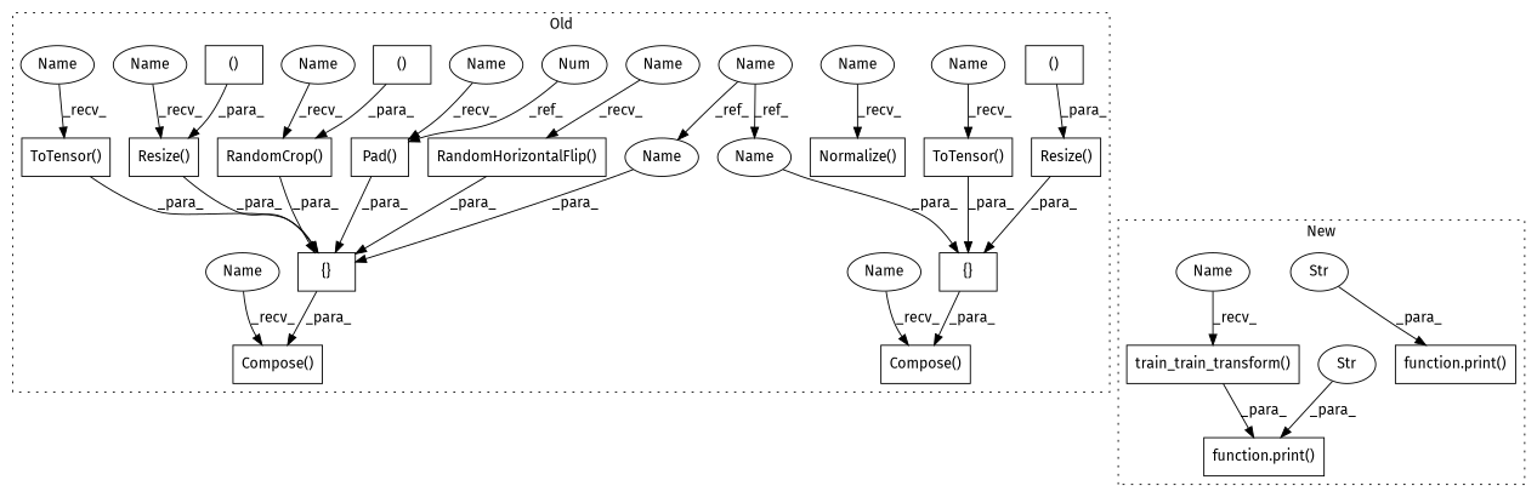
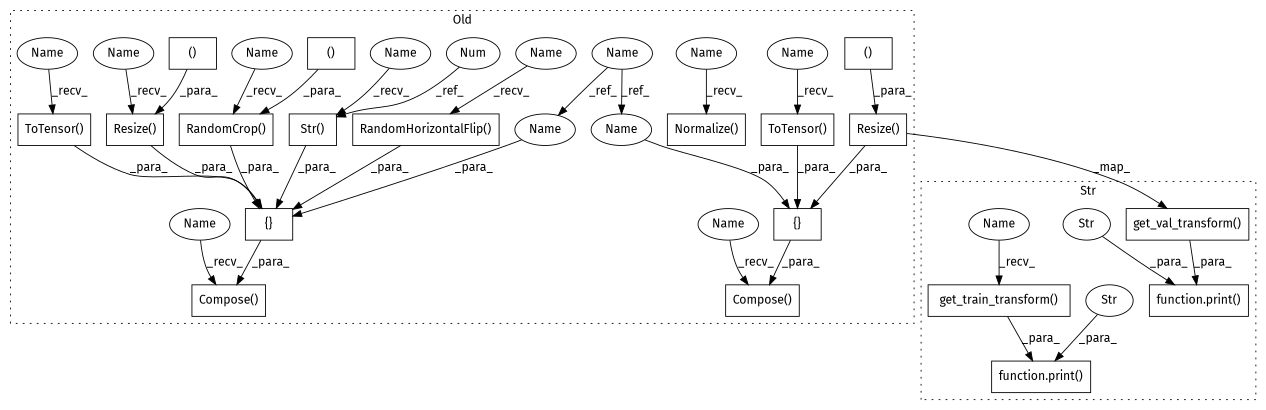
  digraph {
    fontname="Fira Sans"
    node [a=75 fontname="Fira Sans" l=1 s=2329 shape=box]
    edge [fontname="Fira Sans"]
-   n1 [l="6,1" label="Pad()" s="2045,2053"]
+   n1 [l="6,1" label="Str()" s="2045,2053"]
    n2 [l=12 label="ToTensor()"]
    n3 [l="10,1" label="Compose()" s="2247,2366"]
    n4 [a=54 l=12 label="()" s=2288]
    n5 [l="9,18" label="Resize()" s="2267,2301"]
    n6 [l="10,1" label="Compose()" s="1924,2225"]
    n7 [a=54 l=12 label="()" s=1965]
    n8 [a=59 l="10,0" label="{}" s="1934,2219"]
    n9 [a=87 l=9 label=Name s=1823 shape=ellipse]
    n10 [a=59 l="10,0" label="{}" s="2257,2360"]
    n11 [a=54 l=12 label="()" s=2089]
    n12 [l="13,1" label="RandomCrop()" s="2064,2102"]
    n13 [l=66 label="Normalize()" s=1835]
    n14 [l="9,18" label="Resize()" s="1944,1978"]
    n15 [l=29 label="RandomHorizontalFlip()" s=2006]
    n16 [a=76 l=2 label=Num s=2051 shape=ellipse]
    n17 [l=12 label="ToTensor()" s=2188]
    n18 [a=87 l=9 label=Name s=2351 shape=ellipse]
    n19 [a=87 l=9 label=Name s=2210 shape=ellipse]
    n20 [a=87 label=Name s=1835 shape=ellipse]
    n21 [a=87 label=Name shape=ellipse]
    n22 [a=87 label=Name s=2006 shape=ellipse]
    n23 [a=87 label=Name s=2064 shape=ellipse]
    n24 [a=87 label=Name s=1924 shape=ellipse]
    n25 [a=87 label=Name s=2247 shape=ellipse]
    n26 [a=87 label=Name s=2188 shape=ellipse]
    n27 [a=87 label=Name s=2045 shape=ellipse]
    n28 [a=87 label=Name s=1944 shape=ellipse]
    n29 [l="6,1" label="function.print()" s="2267,2305"]
+   n30 [l="24,1" label="get_val_transform()" s="2166,2213"]
    n31 [a=66 l=17 label=Str s=2273 shape=ellipse]
-   n32 [l="26,226" label="train_train_transform()" s="1849,1919"]
+   n32 [l="26,226" label="get_train_transform()" s="1849,1919"]
    n33 [l="6,1" label="function.print()" s="2219,2261"]
    n34 [a=66 l=19 label=Str s=2225 shape=ellipse]
    n35 [a=87 l=5 label=Name s=1849 shape=ellipse]
    subgraph cluster_1 {
      label=Old
      style=dotted
      n1
      n2
      n3
      n4
      n5
      n6
      n7
      n8
      n9
      n10
      n11
      n12
      n13
      n14
      n15
      n16
      n17
      n18
      n19
      n20
      n21
      n22
      n23
      n24
      n25
      n26
      n27
      n28
    }
    subgraph cluster_2 {
-     label=New
+     label=Str
      style=dotted
      n29
+     n30
      n31
      n32
      n33
      n34
      n35
    }
    n1 -> n8 [label=_para_]
    n2 -> n10 [label=_para_]
    n4 -> n5 [label=_para_]
    n5 -> n10 [label=_para_]
+   n5 -> n30 [label=_map_]
    n7 -> n14 [label=_para_]
    n8 -> n6 [label=_para_]
    n9 -> n18 [label=_ref_]
    n9 -> n19 [label=_ref_]
    n10 -> n3 [label=_para_]
    n11 -> n12 [label=_para_]
    n12 -> n8 [label=_para_]
    n14 -> n8 [label=_para_]
    n15 -> n8 [label=_para_]
    n16 -> n1 [label=_ref_]
    n17 -> n8 [label=_para_]
    n18 -> n10 [label=_para_]
    n19 -> n8 [label=_para_]
    n20 -> n13 [label=_recv_]
    n21 -> n2 [label=_recv_]
    n22 -> n15 [label=_recv_]
    n23 -> n12 [label=_recv_]
    n24 -> n6 [label=_recv_]
    n25 -> n3 [label=_recv_]
    n26 -> n17 [label=_recv_]
    n27 -> n1 [label=_recv_]
    n28 -> n14 [label=_recv_]
+   n30 -> n29 [label=_para_]
    n31 -> n29 [label=_para_]
    n32 -> n33 [label=_para_]
    n34 -> n33 [label=_para_]
    n35 -> n32 [label=_recv_]
  }
